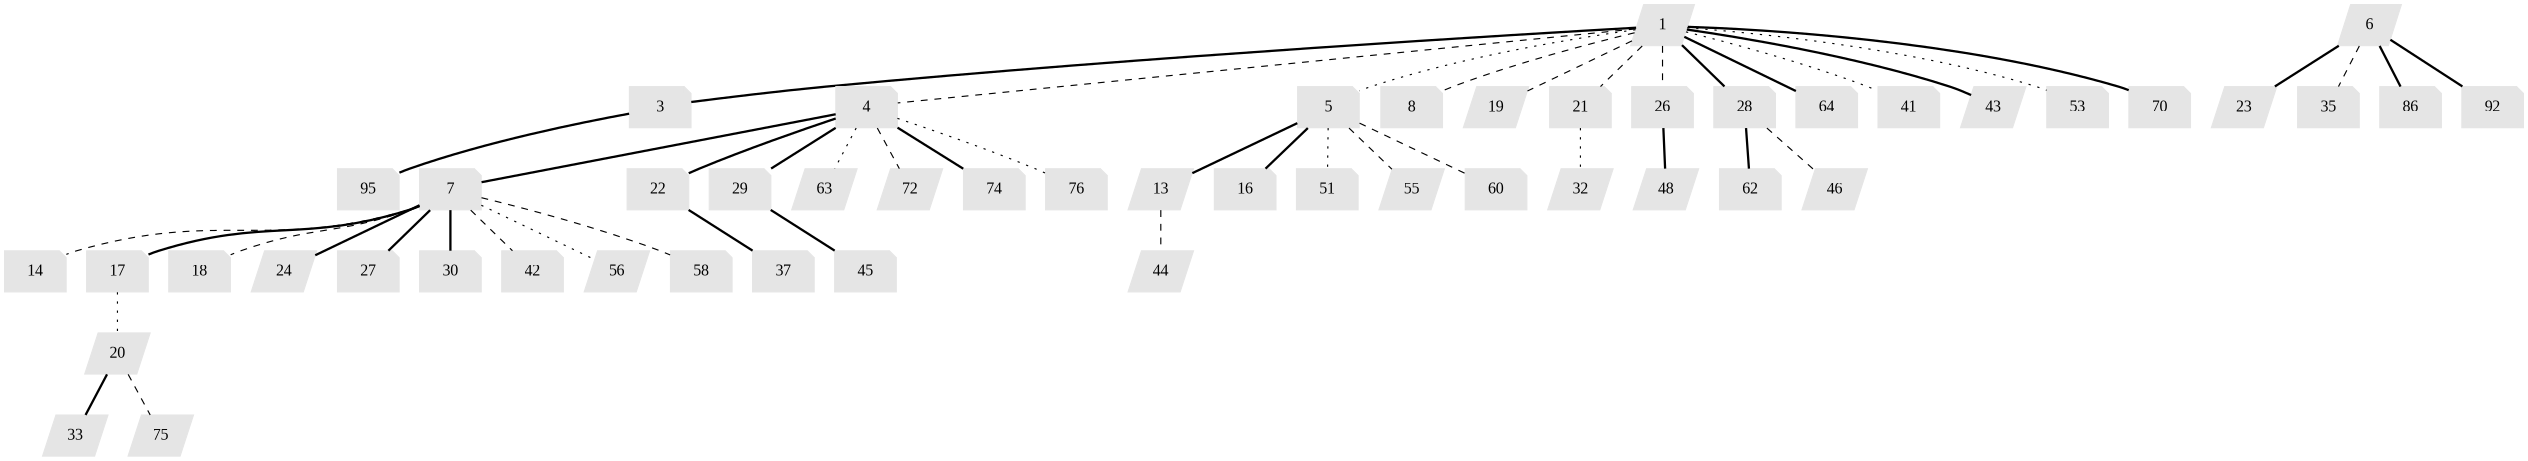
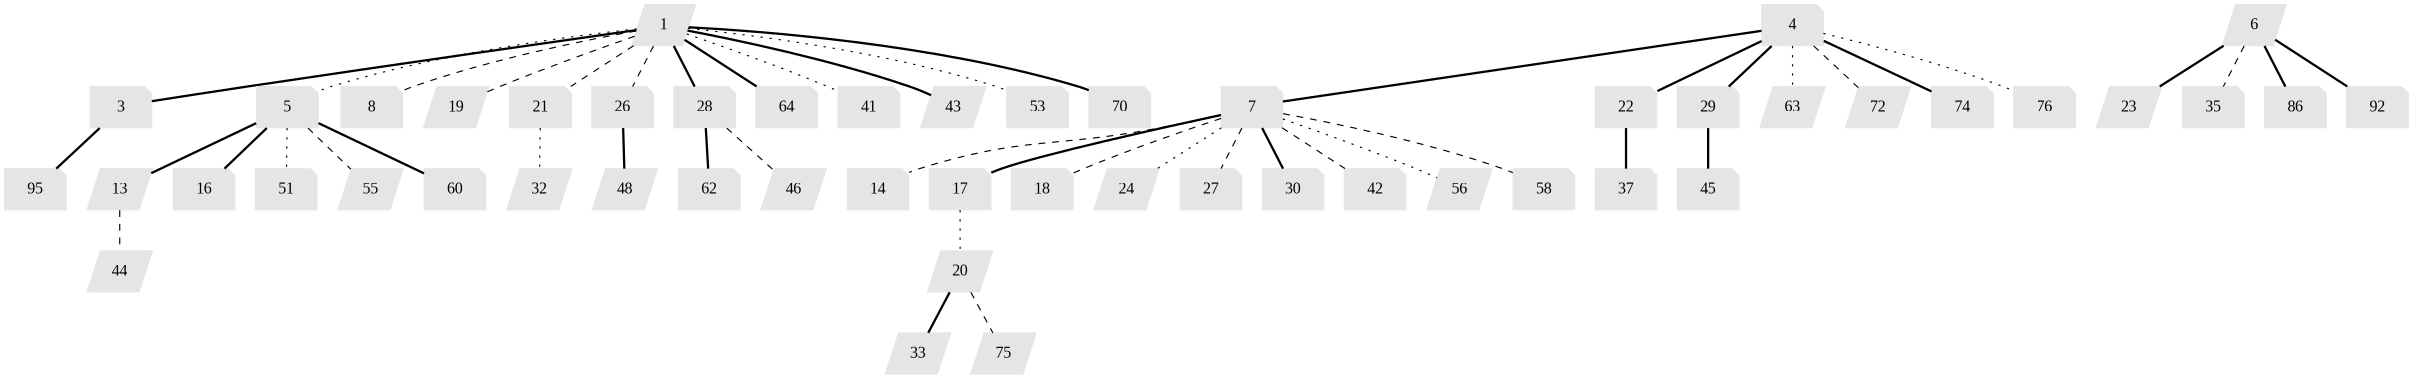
  graph {
    fontname="Liberation Serif"
    node [color=gray90 fontname="Liberation Serif" shape=note style=filled]
    edge [fontname="Liberation Serif" style=bold]
    1 [shape=parallelogram super="+2+15"]
    3
    4 [super="+12+9"]
    5
    8 [super="+49+94"]
    19 [shape=parallelogram]
    21 [super="+52"]
    26
    28
    n10 [label=64]
    41
    43 [shape=parallelogram super="+87+47"]
    53
    70
    n15 [label=95]
    7 [super="+10+57"]
    22 [super="+97+88"]
    29 [super="+36+68+31"]
    n19 [label=63 shape=parallelogram]
    72 [shape=parallelogram super="+96"]
    74
    76
    13 [shape=parallelogram super="+82+85"]
    16 [super="+80+99"]
    51
    55 [shape=parallelogram]
    60 [super="+69"]
    6 [shape=parallelogram super="+39+11"]
    23 [shape=parallelogram]
    35 [super="+71"]
    86
    92
    32 [shape=parallelogram super="+59+38"]
    48 [shape=parallelogram super="+61"]
    62
    46 [shape=parallelogram super="+81"]
    14
    17
    18
    24 [shape=parallelogram]
    27
    30 [super="+54"]
    42
    56 [shape=parallelogram super="+79"]
    58 [super="+77"]
    37
    45
    44 [shape=parallelogram super="+64"]
    20 [shape=parallelogram]
    33 [shape=parallelogram]
    75 [shape=parallelogram]
    1 -- 3
-   1 -- 4 [style=dashed]
    1 -- 5 [style=dotted]
    1 -- 8 [style=dashed]
    1 -- 19 [style=dashed]
    1 -- 21 [style=dashed]
    1 -- 26 [style=dashed]
    1 -- 28
    1 -- n10
    1 -- 41 [style=dotted]
    1 -- 43
    1 -- 53 [style=dotted]
    1 -- 70
    3 -- n15
    4 -- 7
    4 -- 22
    4 -- 29
    4 -- n19 [style=dotted]
    4 -- 72 [style=dashed]
    4 -- 74
    4 -- 76 [style=dotted]
    5 -- 13
    5 -- 16
    5 -- 51 [style=dotted]
    5 -- 55 [style=dashed]
-   5 -- 60 [style=dashed]
+   5 -- 60
    21 -- 32 [style=dotted]
    26 -- 48
    28 -- 62
    28 -- 46 [style=dashed]
    7 -- 14 [style=dashed]
    7 -- 17
    7 -- 18 [style=dashed]
-   7 -- 24
-   7 -- 27
+   7 -- 24 [style=dotted]
+   7 -- 27 [style=dashed]
    7 -- 30
    7 -- 42 [style=dashed]
    7 -- 56 [style=dotted]
    7 -- 58 [style=dashed]
    22 -- 37
    29 -- 45
    13 -- 44 [style=dashed]
    6 -- 23
    6 -- 35 [style=dashed]
    6 -- 86
    6 -- 92
    17 -- 20 [style=dotted]
    20 -- 33
    20 -- 75 [style=dashed]
  }
